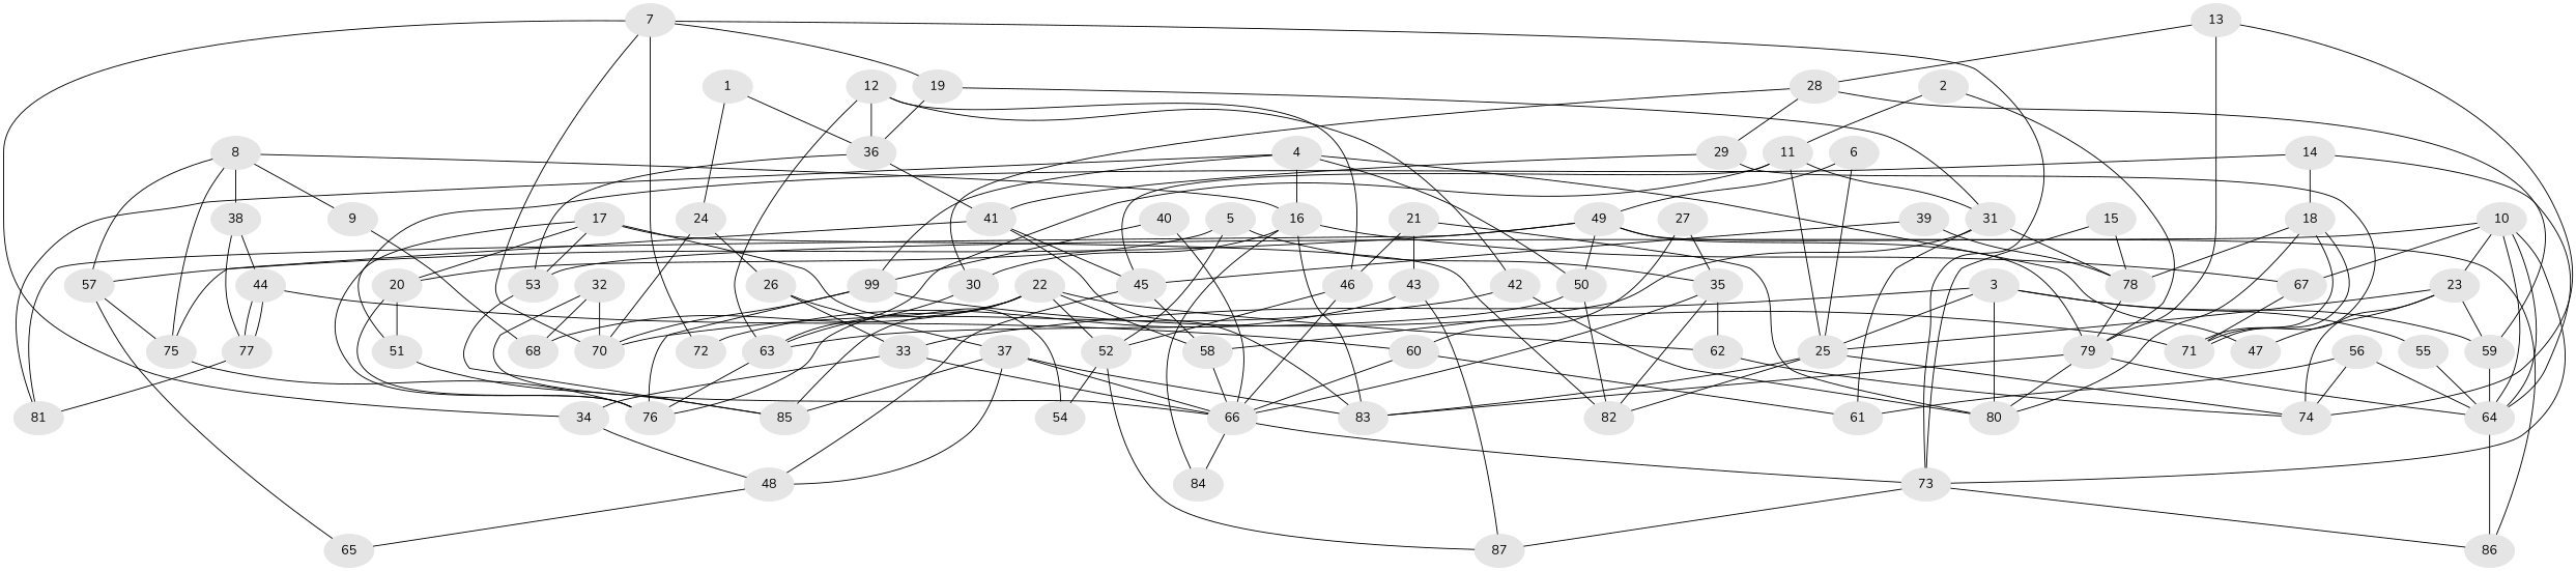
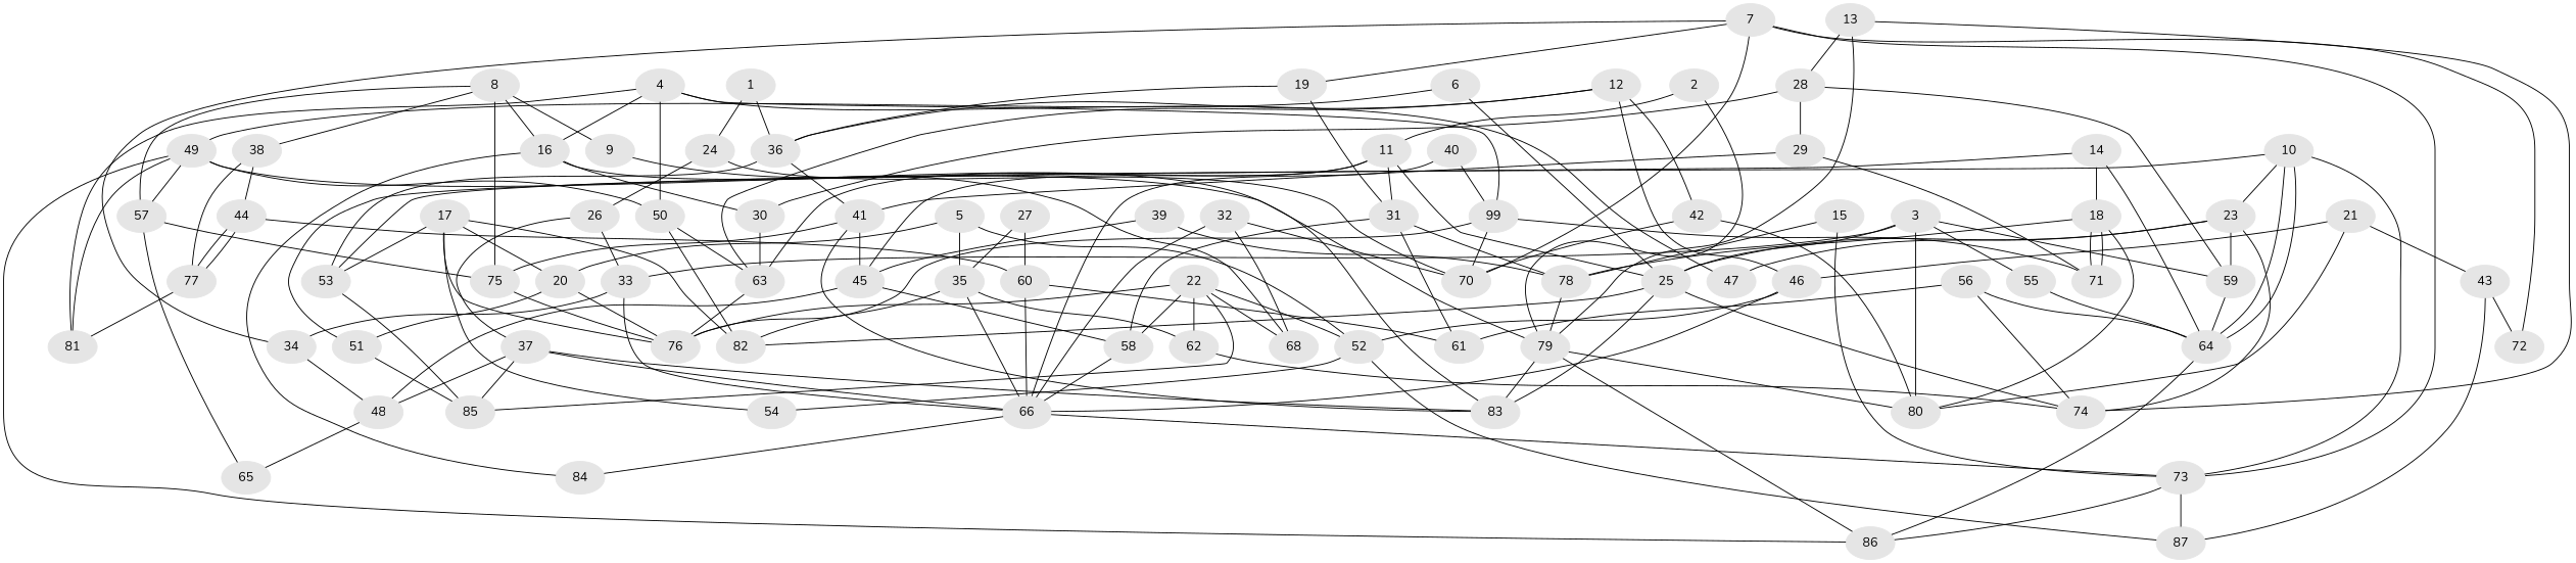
  graph {
    fontname=Nunito
    node [color=gray90 fontname=Nunito style=filled]
    edge [fontname=Nunito]
    1
    24
    36
    70
    26
    53
    41
    2
    11
    79
    25
    31
    45
    63
    80
    83
    86
    3
    33
    55
    59
    74
    82
    34
    66
    64
    4
    16
    47
    50
    n31 [label=99]
    81
-   67
    30
    84
    76
    71
    5
    20
    35
    52
    51
    62
    54
    87
    6
    49
    57
    7
    19
    72
    73
    48
    8
    9
    38
    75
    68
    44
    77
    65
    10
    23
    85
    78
    58
    61
    12
    42
    46
    13
    28
    29
    14
    18
    15
    17
    21
    43
    22
    37
    27
    60
    32
    39
    40
    56
    1 -- 24
    1 -- 36
    24 -- 70
    24 -- 26
    36 -- 53
    36 -- 41
    26 -- 33
    26 -- 37
    53 -- 85
    41 -- 45
    41 -- 83
    41 -- 75
    2 -- 11
    2 -- 79
    11 -- 25
    11 -- 31
    11 -- 45
    11 -- 63
    79 -- 80
    79 -- 83
-   79 -- 64
+   79 -- 86
    25 -- 83
    25 -- 74
    25 -- 82
    31 -- 78
    31 -- 58
    31 -- 61
    45 -- 48
    45 -- 58
    63 -- 76
    3 -- 25
    3 -- 80
    3 -- 33
    3 -- 55
    3 -- 59
    33 -- 34
    33 -- 66
    55 -- 64
    59 -- 64
    34 -- 48
    66 -- 84
    66 -- 73
    64 -- 86
    4 -- 16
    4 -- 47
    4 -- 50
    4 -- n31
    4 -- 81
    16 -- 83
-   16 -- 67
    16 -- 30
    16 -- 84
    50 -- 63
    50 -- 82
    n31 -- 70
    n31 -- 76
    n31 -- 71
-   67 -- 71
    30 -- 63
    5 -- 20
    5 -- 35
    5 -- 52
    20 -- 76
    20 -- 51
    35 -- 82
    35 -- 66
    35 -- 62
    52 -- 54
    52 -- 87
    51 -- 85
    62 -- 74
    6 -- 25
    6 -- 49
    49 -- 79
    49 -- 86
    49 -- 50
    49 -- 81
    49 -- 57
    57 -- 75
    57 -- 65
    7 -- 70
    7 -- 34
    7 -- 19
    7 -- 72
    7 -- 73
    19 -- 36
    19 -- 31
    73 -- 86
    73 -- 87
    48 -- 65
    8 -- 16
    8 -- 57
    8 -- 9
    8 -- 38
    8 -- 75
    9 -- 68
    38 -- 44
    38 -- 77
    75 -- 76
    44 -- 77
    44 -- 77
    44 -- 60
    77 -- 81
    10 -- 53
    10 -- 64
    10 -- 64
-   10 -- 67
    10 -- 73
    10 -- 23
    23 -- 25
    23 -- 59
    23 -- 74
    23 -- 47
    78 -- 79
    58 -- 66
    12 -- 36
    12 -- 63
    12 -- 42
    12 -- 46
    42 -- 70
    42 -- 80
    46 -- 66
    46 -- 52
    13 -- 79
    13 -- 74
    13 -- 28
    28 -- 59
    28 -- 30
    28 -- 29
    29 -- 41
    29 -- 71
    14 -- 64
    14 -- 51
    14 -- 18
    18 -- 80
    18 -- 71
    18 -- 71
    18 -- 78
    15 -- 73
    15 -- 78
    17 -- 53
    17 -- 82
    17 -- 76
    17 -- 20
    17 -- 54
    21 -- 80
    21 -- 46
    21 -- 43
    43 -- 87
    43 -- 72
    22 -- 76
    22 -- 52
    22 -- 62
    22 -- 68
    22 -- 85
    22 -- 58
    37 -- 83
    37 -- 66
    37 -- 48
    37 -- 85
    27 -- 35
    27 -- 60
    60 -- 66
    60 -- 61
    32 -- 70
    32 -- 66
    32 -- 68
    39 -- 45
    39 -- 78
    40 -- 66
    40 -- n31
    56 -- 74
    56 -- 64
    56 -- 61
  }
